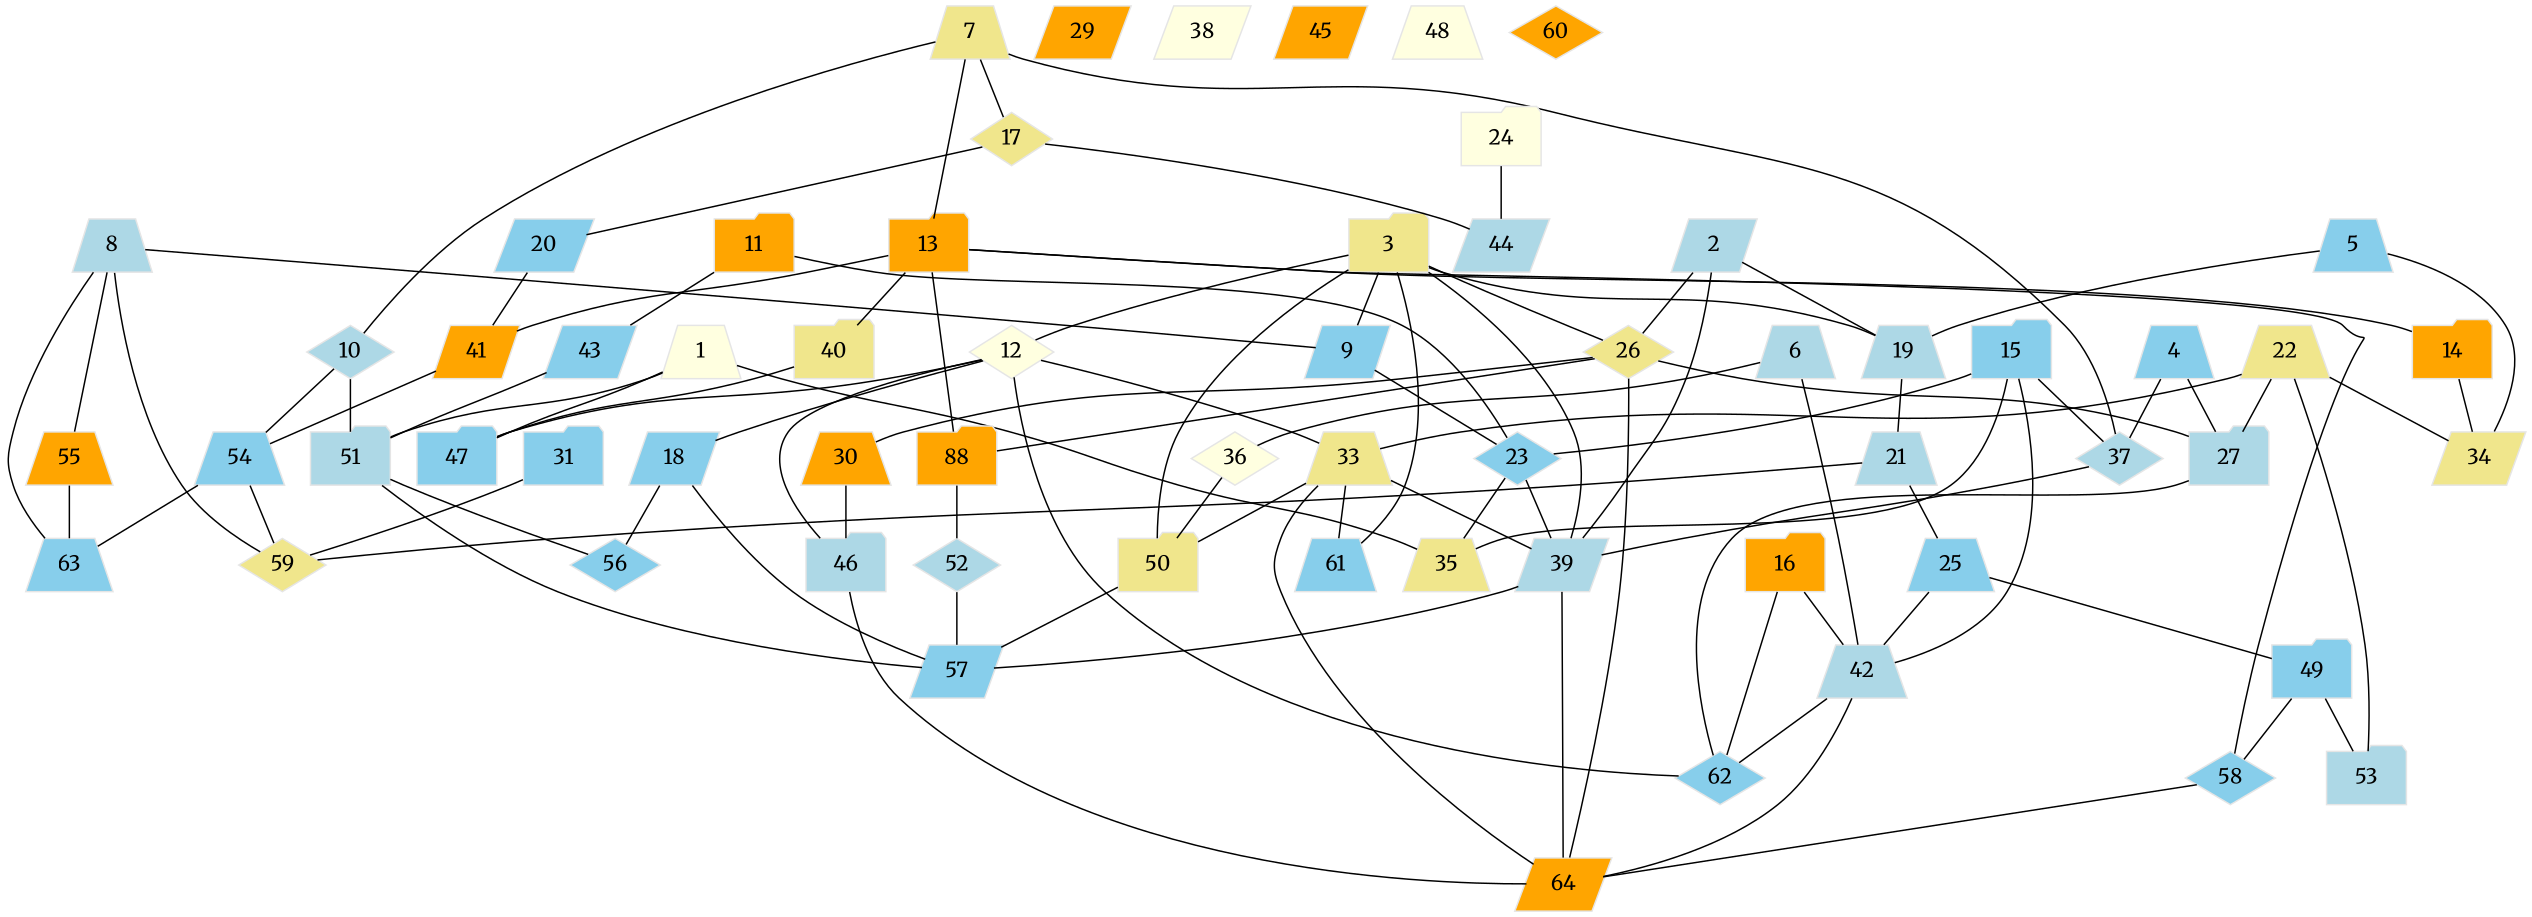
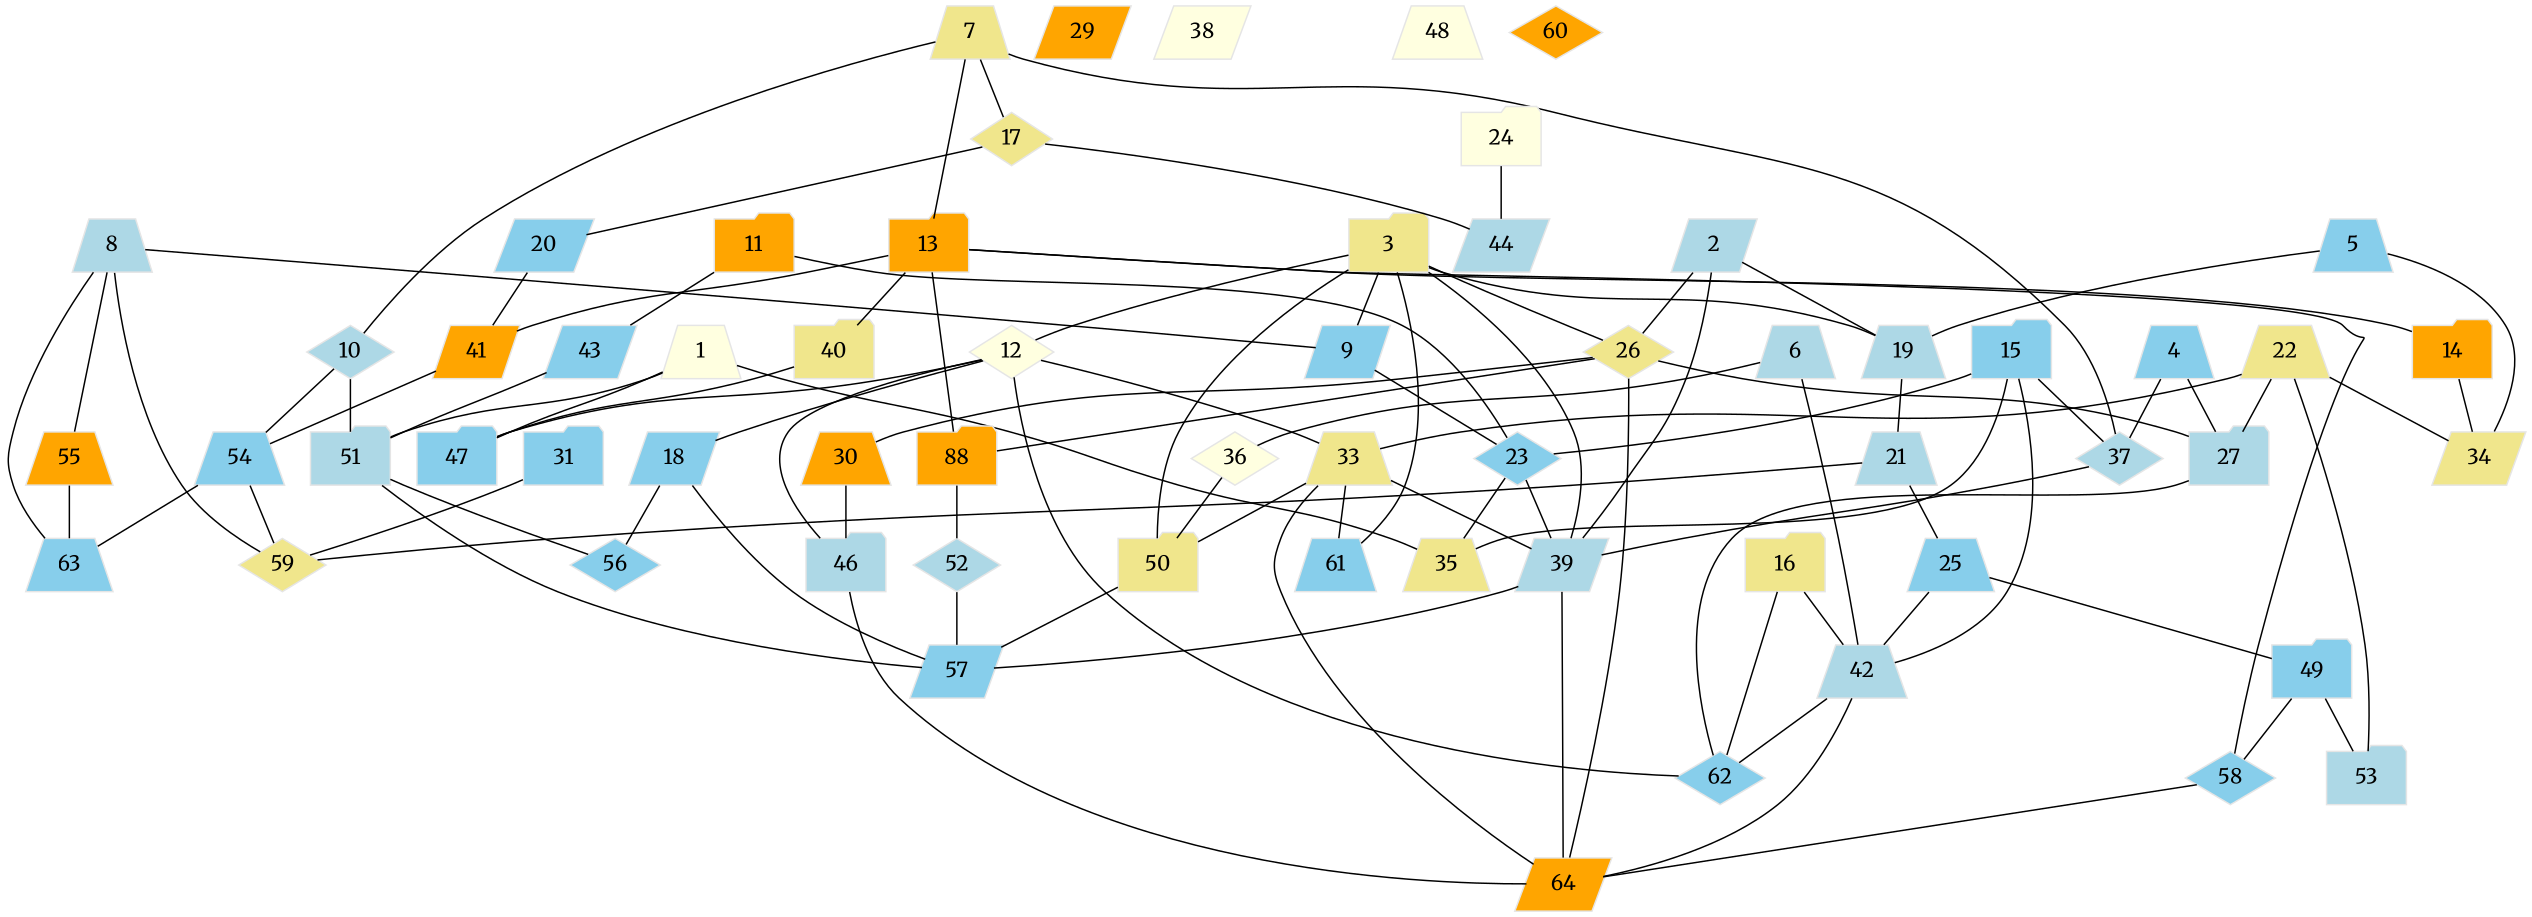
  graph {
    fontname=Merriweather
    node [color=gray90 fillcolor=skyblue fontname=Merriweather shape=trapezium style=filled]
    edge [fontname=Merriweather]
    1 [fillcolor=lightyellow]
    35 [fillcolor=khaki]
    47 [shape=folder]
    51 [fillcolor=lightblue shape=folder]
    56 [shape=diamond]
    57 [shape=parallelogram]
    2 [fillcolor=lightblue shape=parallelogram]
    19 [fillcolor=lightblue]
    26 [fillcolor=khaki shape=diamond]
    39 [fillcolor=lightblue shape=parallelogram]
    21 [fillcolor=lightblue]
    27 [fillcolor=lightblue shape=folder]
    n13 [fillcolor=orange label=88 shape=folder]
    30 [fillcolor=orange]
    64 [fillcolor=orange shape=parallelogram]
    3 [fillcolor=khaki shape=folder]
    9 [shape=parallelogram]
    12 [fillcolor=lightyellow shape=diamond]
    50 [fillcolor=khaki shape=folder]
    61
    23 [shape=diamond]
    18 [shape=parallelogram]
    33 [fillcolor=khaki]
    46 [fillcolor=lightblue shape=folder]
    62 [shape=diamond]
    4
    37 [fillcolor=lightblue shape=diamond]
    5
    34 [fillcolor=khaki shape=parallelogram]
    6 [fillcolor=lightblue]
    36 [fillcolor=lightyellow shape=diamond]
    42 [fillcolor=lightblue]
    7 [fillcolor=khaki]
    10 [fillcolor=lightblue shape=diamond]
    13 [fillcolor=orange shape=folder]
    17 [fillcolor=khaki shape=diamond]
    54
    14 [fillcolor=orange shape=folder]
    40 [fillcolor=khaki shape=folder]
    41 [fillcolor=orange shape=parallelogram]
    58 [shape=diamond]
    20 [shape=parallelogram]
    44 [fillcolor=lightblue shape=parallelogram]
    22 [fillcolor=khaki]
    53 [fillcolor=lightblue shape=folder]
    8 [fillcolor=lightblue]
    55 [fillcolor=orange]
    59 [fillcolor=khaki shape=diamond]
    63
    11 [fillcolor=orange shape=folder]
    43 [shape=parallelogram]
    52 [fillcolor=lightblue shape=diamond]
    15 [shape=folder]
-   16 [fillcolor=orange shape=folder]
+   16 [fillcolor=khaki shape=folder]
    25
    49 [shape=folder]
    24 [fillcolor=lightyellow shape=folder]
    29 [fillcolor=orange shape=parallelogram]
    31 [shape=folder]
    38 [fillcolor=lightyellow shape=parallelogram]
-   45 [fillcolor=orange shape=parallelogram]
    48 [fillcolor=lightyellow]
    60 [fillcolor=orange shape=diamond]
    1 -- 35
    1 -- 47
    1 -- 51
    51 -- 56
    51 -- 57
    2 -- 19
    2 -- 26
    2 -- 39
    19 -- 21
    26 -- 27
    26 -- n13
    26 -- 30
    26 -- 64
    39 -- 57
    39 -- 64
    21 -- 59
    21 -- 25
    27 -- 62
    n13 -- 52
    30 -- 46
    3 -- 19
    3 -- 26
    3 -- 39
    3 -- 9
    3 -- 12
    3 -- 50
    3 -- 61
    9 -- 23
    12 -- 47
    12 -- 18
    12 -- 33
    12 -- 46
    12 -- 62
    50 -- 57
    23 -- 35
    23 -- 39
    18 -- 56
    18 -- 57
    33 -- 39
    33 -- 64
    33 -- 50
    33 -- 61
    46 -- 64
    4 -- 27
    4 -- 37
    37 -- 39
    5 -- 19
    5 -- 34
    6 -- 36
    6 -- 42
    36 -- 50
    42 -- 64
    42 -- 62
    7 -- 37
    7 -- 10
    7 -- 13
    7 -- 17
    10 -- 51
    10 -- 54
    13 -- n13
    13 -- 14
    13 -- 40
    13 -- 41
    13 -- 58
    17 -- 20
    17 -- 44
    54 -- 59
    54 -- 63
    14 -- 34
    40 -- 47
    41 -- 54
    58 -- 64
    20 -- 41
    22 -- 27
    22 -- 33
    22 -- 34
    22 -- 53
    8 -- 9
    8 -- 55
    8 -- 59
    8 -- 63
    55 -- 63
    11 -- 23
    11 -- 43
    43 -- 51
    52 -- 57
    15 -- 35
    15 -- 23
    15 -- 37
    15 -- 42
    16 -- 62
    16 -- 42
    25 -- 42
    25 -- 49
    49 -- 58
    49 -- 53
    24 -- 44
    31 -- 59
  }
